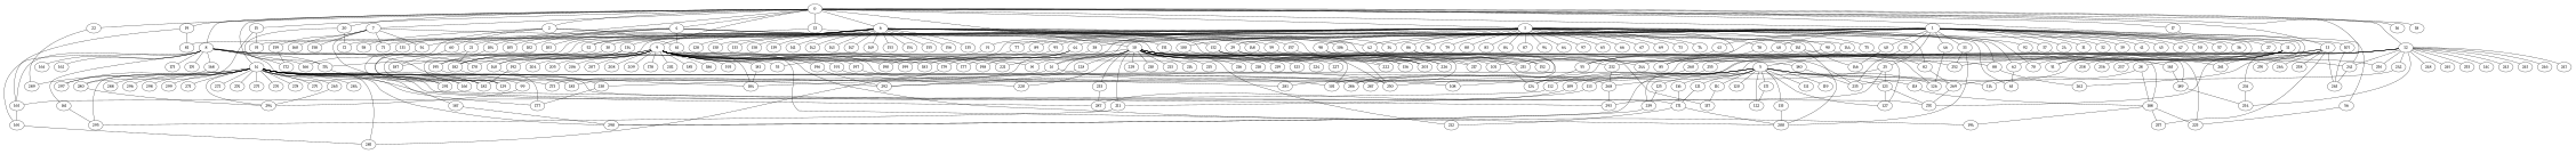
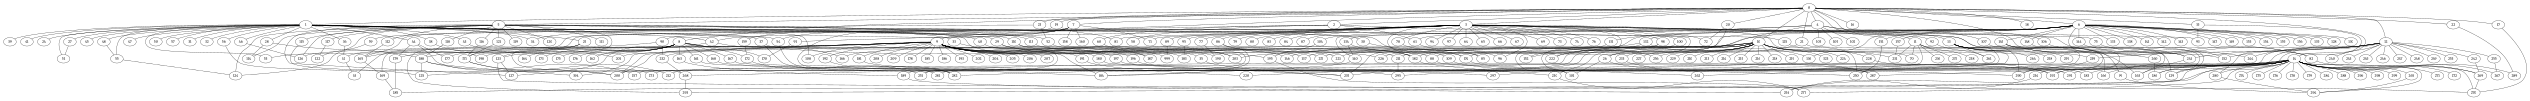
  graph {
    fontname=Merriweather
    node [fontname=Merriweather]
    edge [fontname=Merriweather]
    0
    1
    2
    3
    4
    5
    6
    7
    8
    9
    10
    11
    12
    13
    14
    15
    16
    17
    18
    19
    20
    21
    22
    23
    241
    24
    25
    26
    27
    28
    29
    30
    31
    32
    33
    34
    35
    36
    37
    38
    39
    40
    41
    42
    43
    44
    45
    46
    47
    48
    50
    51
    52
    53
    54
    55
    56
    57
    58
    59
    60
    61
    129
    62
    63
    64
    65
    66
    67
    69
    70
    71
    72
    73
    74
    75
    76
    77
    78
    79
    80
    81
    82
    83
    84
    85
    86
    87
    88
    89
    90
    91
    92
    93
    94
    95
    96
    97
    98
    99
    100
    101
    102
    103
    104
    105
    106
    107
    108
    109
    110
    111
    112
    113
    114
    115
    116
    117
    118
    119
    120
    121
    122
    123
    124
    125
    126
    127
    128
    130
    131
    132
    133
    134
    136
    137
    138
-   139
    140
    141
    142
    143
    144
    145
    146
    147
    148
    149
    151
    152
    153
    154
    155
    156
    157
    135
    160
    158
    159
    282
    161
    162
    163
    164
    165
    166
    167
    168
    169
    170
    171
    172
    173
    174
+   175
    176
    177
    178
    179
    180
    181
    182
    183
    184
    185
    186
    187
    188
    189
    190
    191
    192
    193
    194
    195
    196
    197
    198
-   199
+   199 [label=999]
    200
    201
    202
    203
    204
    205
    206
    207
    208
    209
    221
    210
    211
    212
    213
    214
    215
    216
    217
    218
    219
    220
    222
    n223 [label=323]
    224
    225
    226
    227
    228
    229
    230
    231
    232
    233
    250
    234
    235
    236
    237
    238
    256
    239
    240
    242
    243
    244
    245
    246
    247
    248
    249
+   251
    252
    253
    254
    255
    257
    258
    259
    260
    261
    262
    263
    264
    290
    265
    266
    267
    268
    269
    270
    271
    272
    273
    274
    275
    276
    277
    278
    279
    280
    281
    283
    284
    285
    286
    287
    288
    289
    291
    292
    293
    294
    295
    296
    297
    298
    299
    0 -- 1
    0 -- 2
    0 -- 3
    0 -- 4
-   144 -- 5
+   0 -- 5
    0 -- 6
    0 -- 7
    0 -- 8
    0 -- 9
    0 -- 10
    0 -- 11
    0 -- 12
    0 -- 13
    0 -- 14
    0 -- 15
    0 -- 16
    0 -- 17
    0 -- 18
    0 -- 19
    0 -- 20
    0 -- 21
    0 -- 22
    0 -- 23
    0 -- 241
    1 -- 24
    1 -- 25
    1 -- 26
    1 -- 27
    1 -- 28
    1 -- 29
    1 -- 30
    1 -- 31
    1 -- 32
    1 -- 33
    1 -- 34
    1 -- 35
    1 -- 36
    1 -- 37
    1 -- 38
    1 -- 39
    1 -- 40
    1 -- 41
    1 -- 42
    1 -- 43
    1 -- 44
    1 -- 45
    1 -- 46
    1 -- 47
    1 -- 48
    1 -- 50
    1 -- 51
    1 -- 52
    1 -- 53
    1 -- 54
    1 -- 55
    1 -- 56
    1 -- 57
    2 -- 58
    2 -- 59
    2 -- 60
    2 -- 61
    2 -- 129
    3 -- 62
    3 -- 63
    3 -- 64
    3 -- 65
    3 -- 66
    3 -- 67
    3 -- 69
    3 -- 70
    3 -- 71
    3 -- 72
    3 -- 73
    3 -- 74
    3 -- 75
    3 -- 76
    3 -- 77
    3 -- 78
    3 -- 79
    3 -- 80
    3 -- 81
    3 -- 82
    3 -- 83
    3 -- 84
    3 -- 85
    3 -- 86
    3 -- 87
    3 -- 88
    3 -- 89
    3 -- 90
    3 -- 91
    3 -- 92
    3 -- 93
    3 -- 94
    3 -- 95
    3 -- 96
    3 -- 97
    3 -- 98
    3 -- 99
    3 -- 100
    4 -- 61
    4 -- 101
    4 -- 102
    4 -- 103
    4 -- 104
    4 -- 105
    4 -- 106
    4 -- 107
    5 -- 108
    5 -- 109
    5 -- 110
    5 -- 111
    5 -- 112
    5 -- 113
    5 -- 114
    5 -- 115
    5 -- 116
    5 -- 117
    5 -- 118
    5 -- 119
    5 -- 120
    5 -- 121
    5 -- 122
    5 -- 123
    5 -- 124
    5 -- 125
    5 -- 126
    5 -- 127
    6 -- 129
    6 -- 128
    6 -- 130
    6 -- 131
    6 -- 132
    6 -- 133
    6 -- 134
    6 -- 136
    6 -- 137
    6 -- 138
-   6 -- 139
    6 -- 140
    6 -- 141
    6 -- 142
    6 -- 143
    6 -- 144
    6 -- 145
    6 -- 146
    6 -- 147
    6 -- 148
    6 -- 149
    6 -- 151
    6 -- 152
    6 -- 153
    6 -- 154
    6 -- 155
    6 -- 156
    6 -- 157
    6 -- 135
    7 -- 42
    7 -- 54
    7 -- 71
    7 -- 160
    7 -- 158
    7 -- 159
    7 -- 282
    8 -- 53
    8 -- 161
    8 -- 162
    8 -- 163
    8 -- 164
    8 -- 165
    8 -- 166
    8 -- 167
    8 -- 168
    8 -- 169
    8 -- 170
    8 -- 171
    8 -- 172
    8 -- 173
    8 -- 174
+   8 -- 175
    8 -- 176
    9 -- 108
    9 -- 177
    9 -- 178
    9 -- 179
    9 -- 180
    9 -- 181
    9 -- 182
    9 -- 183
    9 -- 184
    9 -- 185
    9 -- 186
    9 -- 187
    9 -- 188
    9 -- 189
    9 -- 190
    9 -- 191
    9 -- 192
    9 -- 193
    9 -- 194
    9 -- 195
    9 -- 196
    9 -- 197
    9 -- 198
    9 -- 199
    9 -- 200
    9 -- 201
    9 -- 202
    9 -- 203
    9 -- 204
    9 -- 205
    9 -- 206
    9 -- 207
    9 -- 208
    9 -- 209
    9 -- 221
    10 -- 26
    10 -- 221
    10 -- 210
    10 -- 211
    10 -- 212
    10 -- 213
    10 -- 214
    10 -- 215
    10 -- 216
    10 -- 217
    10 -- 218
    10 -- 219
    10 -- 220
    10 -- 222
    10 -- n223
    10 -- 224
    10 -- 225
    10 -- 226
    10 -- 227
    10 -- 228
    10 -- 229
    10 -- 230
    10 -- 231
    10 -- 232
    10 -- 233
    10 -- 250
    11 -- 70
    11 -- 231
    11 -- 234
    11 -- 235
    11 -- 236
    11 -- 237
    11 -- 238
    12 -- 241
    12 -- 250
    12 -- 256
    12 -- 239
    12 -- 240
    12 -- 242
    12 -- 243
    12 -- 244
    12 -- 245
    12 -- 246
    12 -- 247
    12 -- 248
    12 -- 249
+   12 -- 251
    12 -- 252
    12 -- 253
    12 -- 254
    12 -- 255
    13 -- 257
    13 -- 258
    13 -- 259
    13 -- 260
    13 -- 261
    13 -- 262
    13 -- 263
    13 -- 264
    13 -- 290
    14 -- 129
    14 -- 282
    14 -- 290
    14 -- 265
    14 -- 266
    14 -- 267
    14 -- 268
    14 -- 269
    14 -- 270
    14 -- 271
    14 -- 272
    14 -- 273
    14 -- 274
    14 -- 275
    14 -- 276
    14 -- 277
    14 -- 278
    14 -- 279
    14 -- 280
    14 -- 281
    14 -- 283
    14 -- 284
    14 -- 285
    14 -- 286
    14 -- 287
    14 -- 288
    14 -- 289
    14 -- 291
    14 -- 292
    14 -- 293
    14 -- 294
    14 -- 295
    14 -- 296
    14 -- 297
    14 -- 298
    14 -- 299
    15 -- 93
    15 -- 280
    17 -- 270
    19 -- 81
    19 -- 165
    20 -- 72
    20 -- 174
    21 -- 182
    21 -- 266
    22 -- 289
    23 -- 34
    23 -- 52
    241 -- 263
    25 -- 123
    25 -- 268
    25 -- 293
    26 -- 101
    26 -- 283
    27 -- 51
    28 -- 114
    28 -- 188
    29 -- 203
    29 -- 226
    30 -- 174
    33 -- 200
    33 -- 252
    35 -- 235
    36 -- 62
    37 -- 256
    37 -- 281
    38 -- 198
    40 -- 146
    42 -- 127
    42 -- 217
    43 -- 201
    44 -- 177
    44 -- 179
    44 -- 273
    46 -- 126
    48 -- 55
    52 -- 182
    54 -- 282
    55 -- 124
    56 -- 225
    59 -- 124
    60 -- 187
    61 -- 96
    62 -- 63
    75 -- 82
    77 -- 190
    78 -- 85
    82 -- 269
    86 -- 88
    86 -- 184
    88 -- 262
    89 -- 199
    90 -- 126
    90 -- 232
    91 -- 170
    92 -- 261
    95 -- 183
    98 -- 101
    98 -- 152
    99 -- 294
    100 -- 222
    104 -- 195
    106 -- 244
    107 -- 263
    109 -- 287
    110 -- 137
+   110 -- 251
    112 -- 165
    113 -- 211
    115 -- 200
    116 -- 171
    117 -- 122
    118 -- 188
    121 -- 171
    123 -- 127
    123 -- 270
    125 -- 239
    131 -- 166
    132 -- 136
    132 -- 203
    132 -- 235
    134 -- 140
    134 -- 182
    140 -- 184
    144 -- 252
    145 -- 241
    145 -- 200
    145 -- 292
    148 -- 286
    151 -- 250
    157 -- 231
    159 -- 172
    161 -- 295
    163 -- 189
    165 -- 169
    167 -- 290
    168 -- 297
    169 -- 285
    171 -- 200
    171 -- 212
+   172 -- 251
    174 -- 291
    179 -- 285
    180 -- 235
    181 -- 184
    182 -- 230
    188 -- 194
    188 -- 225
    188 -- 257
    189 -- 254
    191 -- 220
    192 -- 282
    195 -- 277
    196 -- 292
    197 -- 250
    211 -- 295
    228 -- 292
    230 -- 277
    232 -- 268
    233 -- 287
    234 -- 254
    239 -- 290
    242 -- 269
    255 -- 267
    260 -- 286
    265 -- 294
    268 -- 293
    269 -- 270
    280 -- 294
  }
